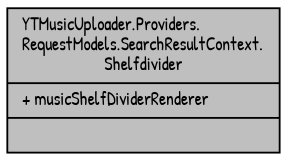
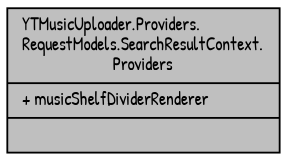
  digraph {
    fontname="Patrick Hand"
-   n1 [color=black fillcolor=grey75 fontcolor=black fontname="Patrick Hand" fontsize=10 height=0.2 label="{YTMusicUploader.Providers.\lRequestModels.SearchResultContext.\lShelfdivider\n|+ musicShelfDividerRenderer\l|}" shape=record style=filled width=0.4]
+   n1 [color=black fillcolor=grey75 fontcolor=black fontname="Patrick Hand" fontsize=10 height=0.2 label="{YTMusicUploader.Providers.\lRequestModels.SearchResultContext.\lProviders\n|+ musicShelfDividerRenderer\l|}" shape=record style=filled width=0.4]
  }
